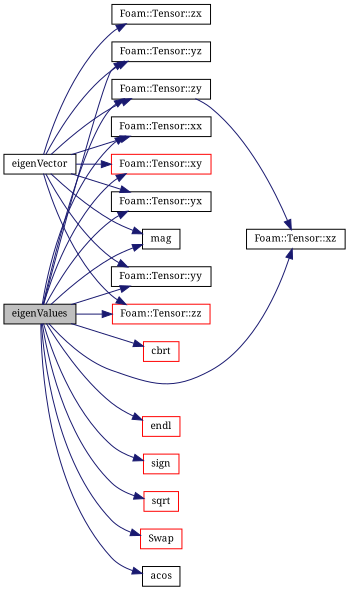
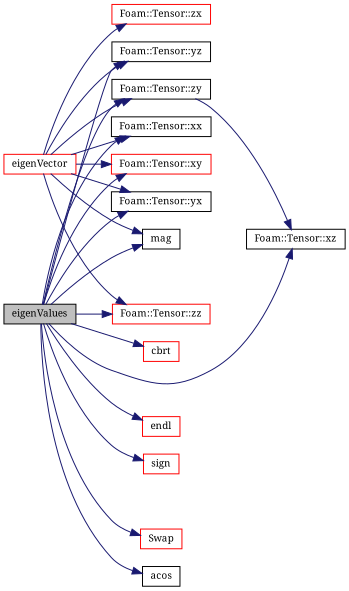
  digraph {
    fontname="Noto Serif"
    rankdir=LR
    node [color=black fontname="Noto Serif" fontsize=10 shape=record]
    edge [color=midnightblue fontname="Noto Serif" fontsize=10 labelfontname=Helvetica labelfontsize=10 style=solid]
    n1 [fillcolor=grey75 fontcolor=black height=0.2 label=eigenValues style=filled width=0.4]
    n2 [height=0.2 label=acos width=0.4]
    n3 [color=red height=0.2 label=cbrt width=0.4]
-   n4 [height=0.2 label="Foam::Tensor::yy" width=0.4]
    n5 [color=red height=0.2 label="Foam::Tensor::zz" width=0.4]
    n6 [height=0.2 label="Foam::Tensor::yz" width=0.4]
    n7 [height=0.2 label="Foam::Tensor::zy" width=0.4]
    n8 [height=0.2 label="Foam::Tensor::xx" width=0.4]
    n9 [height=0.2 label="Foam::Tensor::xz" width=0.4]
    n10 [color=red height=0.2 label="Foam::Tensor::xy" width=0.4]
    n11 [height=0.2 label="Foam::Tensor::yx" width=0.4]
    n12 [height=0.2 label=mag width=0.4]
    n13 [color=red height=0.2 label=endl width=0.4]
    n14 [color=red height=0.2 label=sign width=0.4]
-   n15 [color=red height=0.2 label=sqrt width=0.4]
    n16 [color=red height=0.2 label=Swap width=0.4]
-   n17 [height=0.2 label=eigenVector width=0.4]
-   n18 [height=0.2 label="Foam::Tensor::zx" width=0.4]
+   n17 [color=red height=0.2 label=eigenVector width=0.4]
+   n18 [color=red height=0.2 label="Foam::Tensor::zx" width=0.4]
    n1 -> n2
    n1 -> n3
-   n1 -> n4
    n1 -> n5
    n1 -> n6
    n1 -> n7
    n1 -> n8
    n1 -> n9
    n1 -> n10
    n1 -> n11
    n1 -> n12
    n1 -> n13
    n1 -> n14
-   n1 -> n15
    n1 -> n16
    n7 -> n9
-   n17 -> n4
    n17 -> n5
    n17 -> n6
    n17 -> n7
    n17 -> n8
    n17 -> n10
    n17 -> n11
    n17 -> n12
    n17 -> n18
  }
